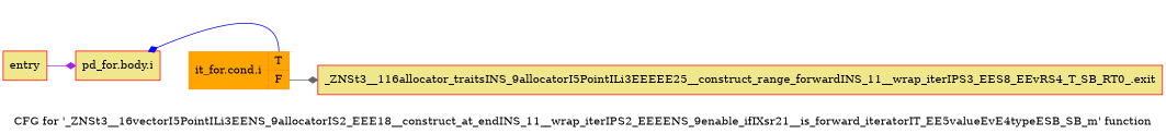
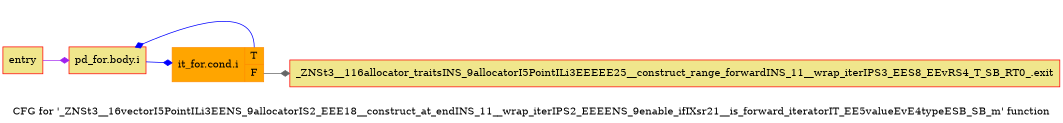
  digraph {
    label="CFG for '_ZNSt3__16vectorI5PointILi3EENS_9allocatorIS2_EEE18__construct_at_endINS_11__wrap_iterIPS2_EEEENS_9enable_ifIXsr21__is_forward_iteratorIT_EE5valueEvE4typeESB_SB_m' function"
    rankdir=LR
    node [color=red fillcolor=khaki shape=record style=filled]
    edge [arrowhead=diamond color=blue]
    n1 [label="{entry}"]
    n2 [label="{pd_for.body.i}"]
    n3 [color=darkorange fillcolor=orange label="{it_for.cond.i|{<s0>T|<s1>F}}"]
    n4 [label="{_ZNSt3__116allocator_traitsINS_9allocatorI5PointILi3EEEEE25__construct_range_forwardINS_11__wrap_iterIPS3_EES8_EEvRS4_T_SB_RT0_.exit}"]
    n1 -> n2 [color=purple]
+   n2 -> n3
    n3 -> n2 [tailport=s0]
    n3 -> n4 [color=gray40 tailport=s1]
  }
